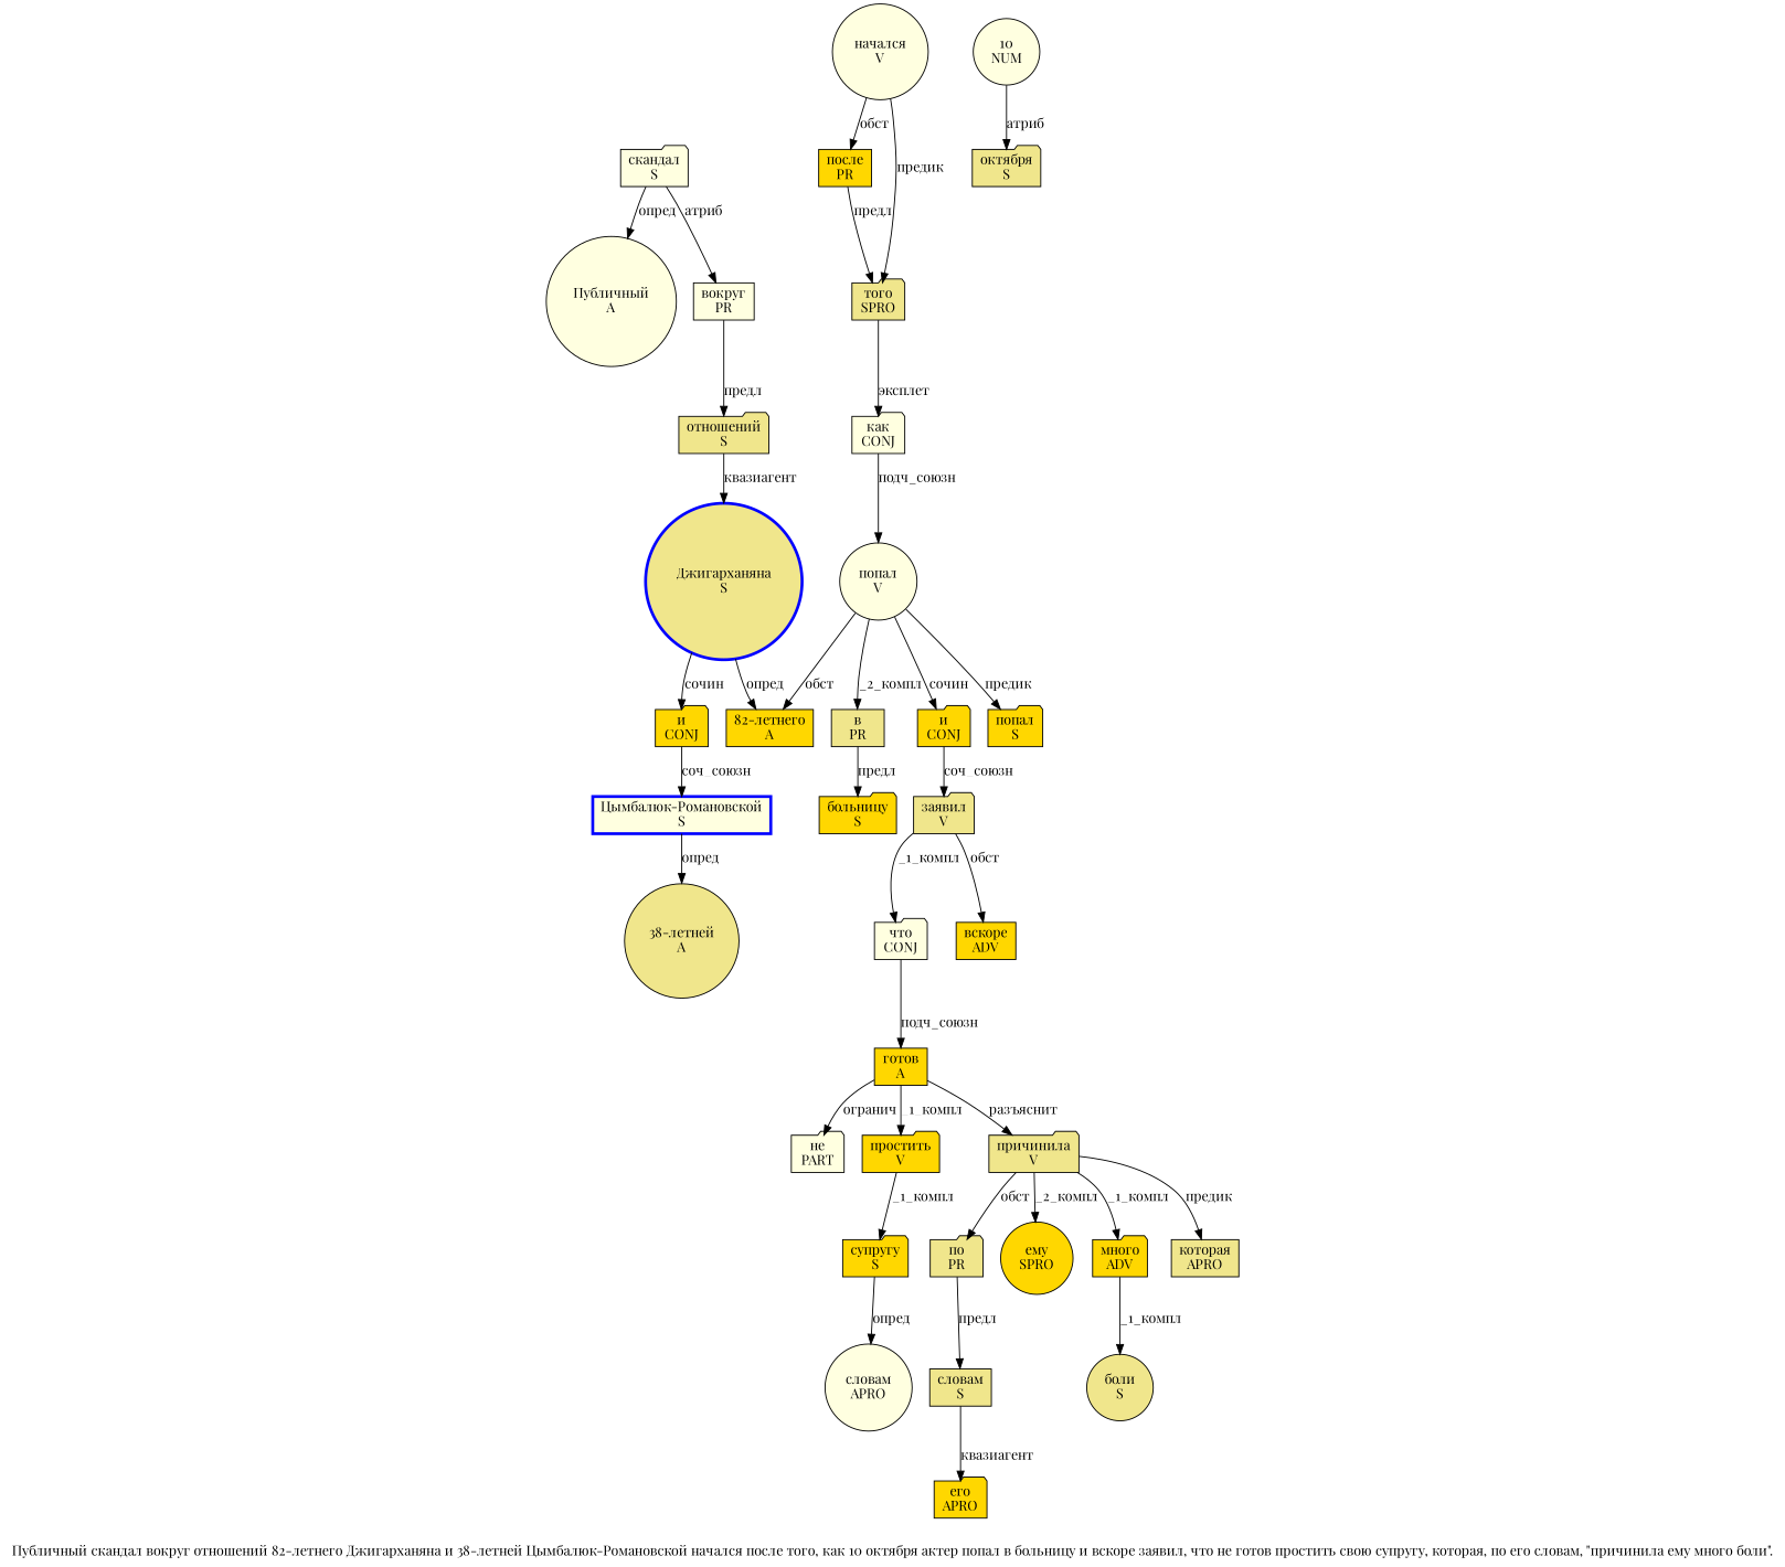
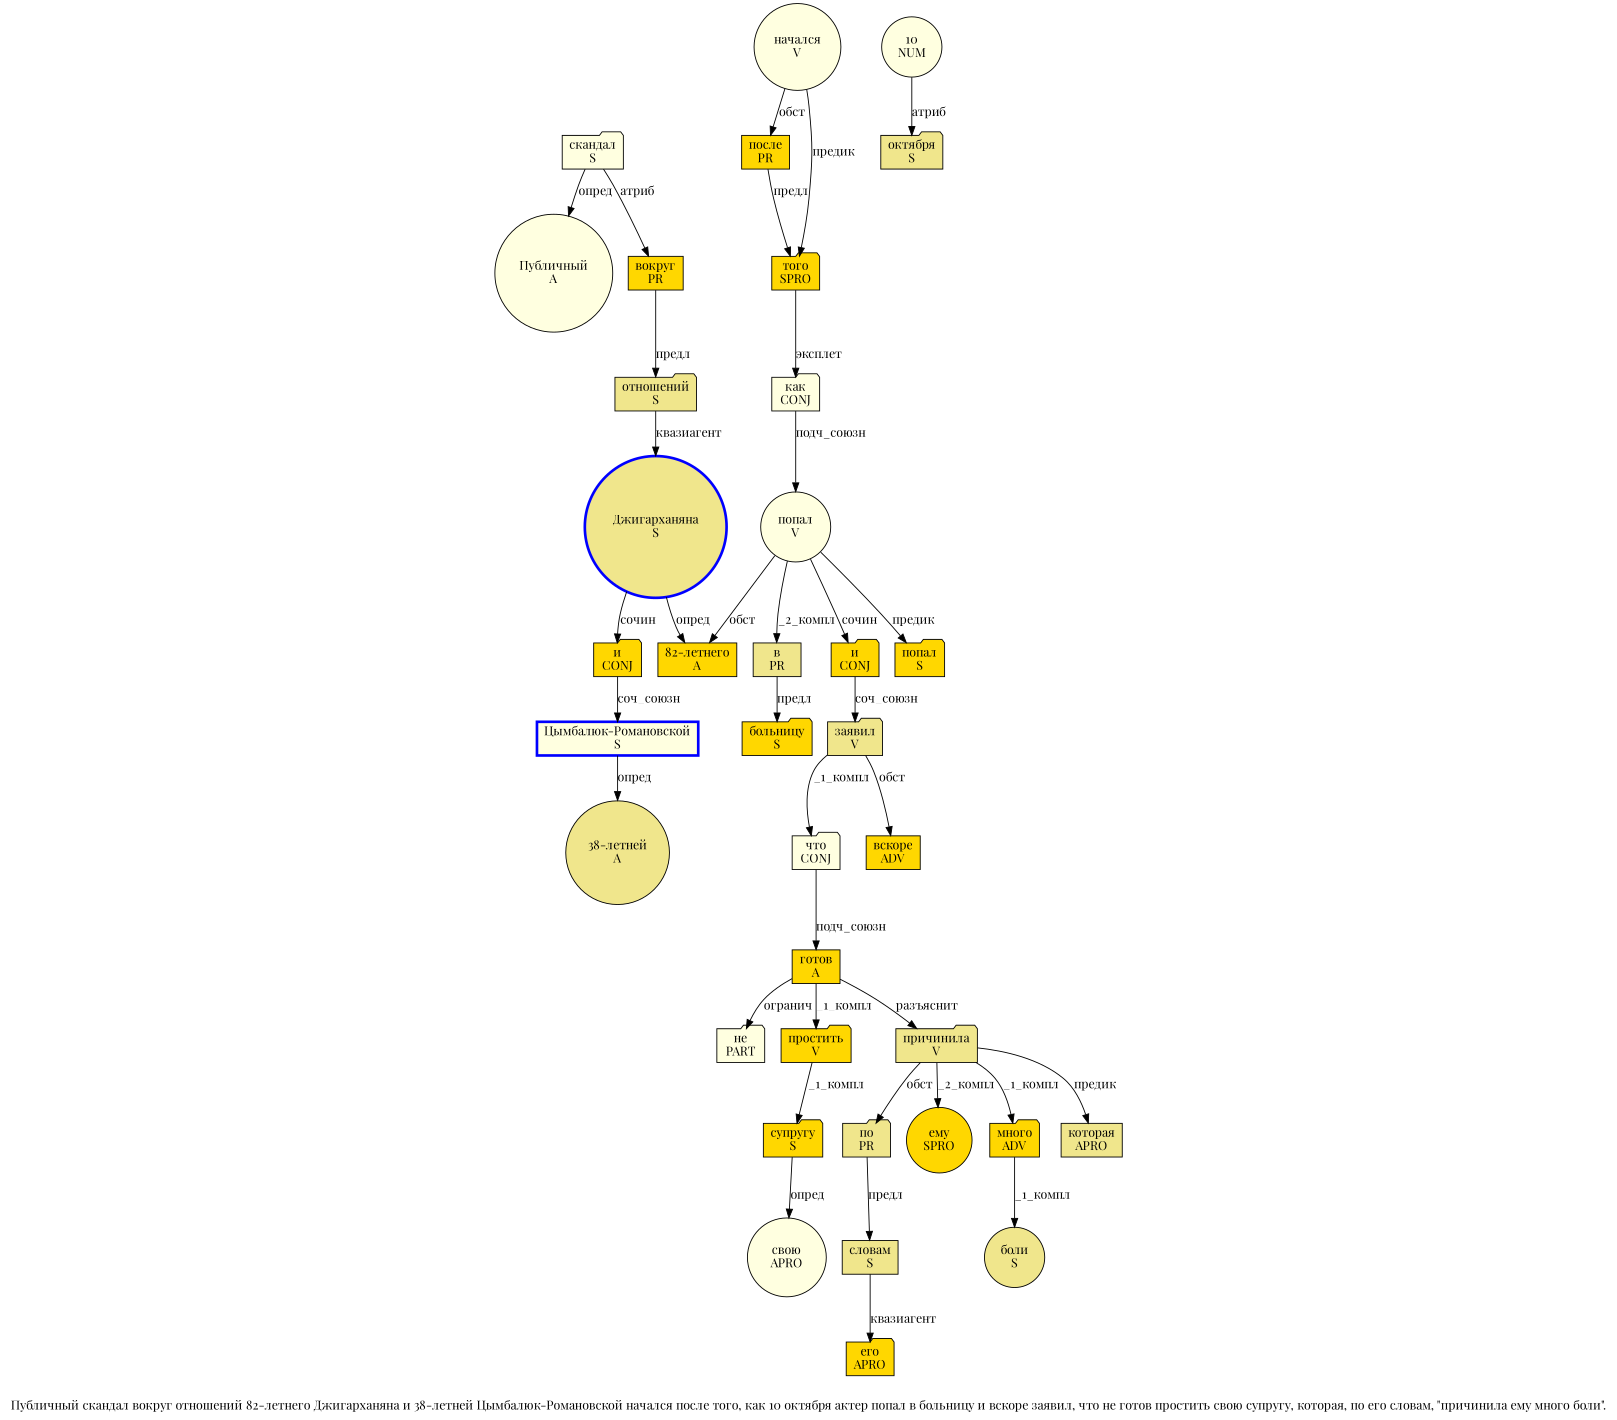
  digraph {
    fontname="Playfair Display"
    label="Публичный скандал вокруг отношений 82-летнего Джигарханяна и 38-летней Цымбалюк-Романовской начался после того, как 10 октября актер попал в больницу и вскоре заявил, что не готов простить свою супругу, которая, по его словам, \"причинила ему много боли\"."
    node [fillcolor=gold fontname="Playfair Display" penwidth=1 shape=folder style=filled]
    edge [fontname="Playfair Display"]
    n1 [fillcolor=lightyellow label="Публичный\nA" shape=circle]
    n2 [fillcolor=lightyellow label="скандал\nS"]
-   n3 [fillcolor=lightyellow label="вокруг\nPR" shape=box]
+   n3 [label="вокруг\nPR" shape=box]
    n4 [fillcolor=khaki label="отношений\nS"]
    n5 [color=blue fillcolor=khaki label="Джигарханяна\nS" penwidth=3 shape=circle]
    n6 [label="82-летнего\nA" shape=box]
    n7 [label="и\nCONJ"]
    n8 [color=blue fillcolor=lightyellow label="Цымбалюк-Романовской\nS" penwidth=3 shape=box]
    n9 [fillcolor=khaki label="38-летней\nA" shape=circle]
    n10 [fillcolor=lightyellow label="начался\nV" shape=circle]
    n11 [label="после\nPR" shape=box]
-   n12 [fillcolor=khaki label="того\nSPRO"]
+   n12 [label="того\nSPRO"]
    n13 [fillcolor=lightyellow label="как\nCONJ"]
    n14 [fillcolor=lightyellow label="попал\nV" shape=circle]
    n15 [label="попал\nS"]
    n16 [fillcolor=khaki label="в\nPR" shape=box]
    n17 [label="и\nCONJ"]
    n18 [fillcolor=lightyellow label="10\nNUM" shape=circle]
    n19 [fillcolor=khaki label="октября\nS"]
    n20 [label="больницу\nS"]
    n21 [fillcolor=khaki label="заявил\nV"]
    n22 [label="вскоре\nADV" shape=box]
    n23 [fillcolor=lightyellow label="что\nCONJ"]
    n24 [label="готов\nA" shape=box]
    n25 [fillcolor=lightyellow label="не\nPART"]
    n26 [label="простить\nV"]
    n27 [fillcolor=khaki label="причинила\nV"]
    n28 [label="супругу\nS"]
    n29 [fillcolor=khaki label="которая\nAPRO" shape=box]
    n30 [fillcolor=khaki label="по\nPR"]
    n31 [label="ему\nSPRO" shape=circle]
    n32 [label="много\nADV"]
-   n33 [fillcolor=lightyellow label="словам\nAPRO" shape=circle]
+   n33 [fillcolor=lightyellow label="свою\nAPRO" shape=circle]
    n34 [fillcolor=khaki label="словам\nS" shape=box]
    n35 [label="его\nAPRO"]
    n36 [fillcolor=khaki label="боли\nS" shape=circle]
    n2 -> n1 [label="опред"]
    n2 -> n3 [label="атриб"]
    n3 -> n4 [label="предл"]
    n4 -> n5 [label="квазиагент"]
    n5 -> n6 [label="опред"]
    n5 -> n7 [label="сочин"]
    n7 -> n8 [label="соч_союзн"]
    n8 -> n9 [label="опред"]
    n10 -> n11 [label="обст"]
    n10 -> n12 [label="предик"]
    n11 -> n12 [label="предл"]
    n12 -> n13 [label="эксплет"]
    n13 -> n14 [label="подч_союзн"]
    n14 -> n6 [label="обст"]
    n14 -> n15 [label="предик"]
    n14 -> n16 [label="_2_компл"]
    n14 -> n17 [label="сочин"]
    n16 -> n20 [label="предл"]
    n17 -> n21 [label="соч_союзн"]
    n18 -> n19 [label="атриб"]
    n21 -> n22 [label="обст"]
    n21 -> n23 [label="_1_компл"]
    n23 -> n24 [label="подч_союзн"]
    n24 -> n25 [label="огранич"]
    n24 -> n26 [label="_1_компл"]
    n24 -> n27 [label="разъяснит"]
    n26 -> n28 [label="_1_компл"]
    n27 -> n29 [label="предик"]
    n27 -> n30 [label="обст"]
    n27 -> n31 [label="_2_компл"]
    n27 -> n32 [label="_1_компл"]
    n28 -> n33 [label="опред"]
    n30 -> n34 [label="предл"]
    n32 -> n36 [label="_1_компл"]
    n34 -> n35 [label="квазиагент"]
  }
